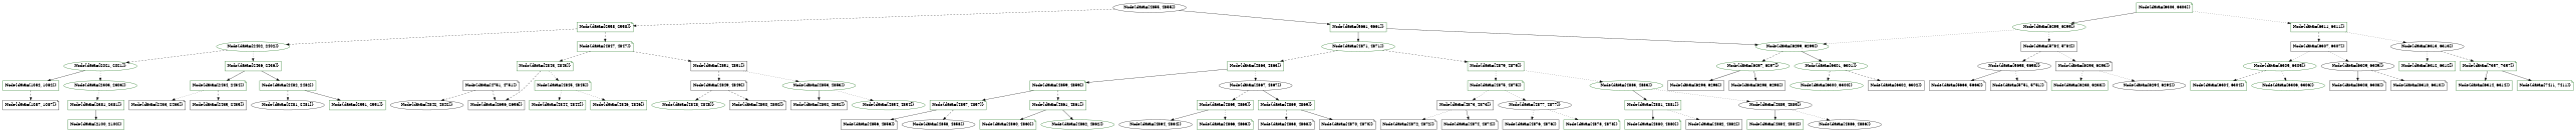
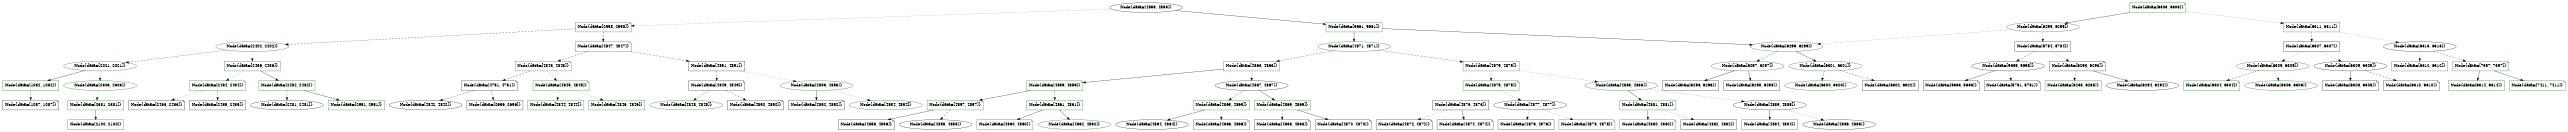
  digraph {
    node [color=darkgreen shape=note]
    edge [style=dotted]
    n1 [color=black label="Node{data=[4855, 4855]}" shape=ellipse]
    n2 [label="Node{data=[2558, 2558]}"]
    n3 [label="Node{data=[5661, 5661]}" shape=box]
    n4 [label="Node{data=[2402, 2402]}" shape=ellipse]
    n5 [label="Node{data=[4847, 4847]}"]
    n6 [label="Node{data=[4871, 4871]}" shape=ellipse]
    n7 [label="Node{data=[6299, 6299]}" shape=ellipse]
    n8 [label="Node{data=[2021, 2021]}" shape=ellipse]
    n9 [label="Node{data=[2436, 2436]}" shape=box]
    n10 [label="Node{data=[4843, 4843]}"]
    n11 [color=black label="Node{data=[4851, 4851]}" shape=box]
    n12 [label="Node{data=[1082, 1082]}" shape=box]
    n13 [label="Node{data=[2303, 2303]}" shape=ellipse]
    n14 [label="Node{data=[2434, 2434]}"]
    n15 [label="Node{data=[2482, 2482]}" shape=box]
    n16 [color=black label="Node{data=[1087, 1087]}"]
    n17 [label="Node{data=[2381, 2381]}" shape=box]
    n18 [label="Node{data=[2100, 2100]}" shape=box]
    n19 [color=black label="Node{data=[2433, 2433]}"]
    n20 [color=black label="Node{data=[2435, 2435]}" shape=box]
    n21 [color=black label="Node{data=[2481, 2481]}" shape=ellipse]
    n22 [label="Node{data=[2551, 2551]}" shape=box]
    n23 [color=black label="Node{data=[4751, 4751]}"]
    n24 [label="Node{data=[4845, 4845]}"]
    n25 [color=black label="Node{data=[4849, 4849]}"]
    n26 [label="Node{data=[4853, 4853]}" shape=ellipse]
    n27 [color=black label="Node{data=[2656, 2656]}" shape=box]
    n28 [color=black label="Node{data=[4842, 4842]}" shape=ellipse]
    n29 [label="Node{data=[4844, 4844]}" shape=box]
    n30 [label="Node{data=[4846, 4846]}" shape=box]
    n31 [label="Node{data=[4848, 4848]}" shape=ellipse]
    n32 [color=black label="Node{data=[4850, 4850]}"]
    n33 [color=black label="Node{data=[4852, 4852]}"]
    n34 [label="Node{data=[4854, 4854]}" shape=ellipse]
    n35 [label="Node{data=[4863, 4863]}" shape=box]
    n36 [label="Node{data=[4879, 4879]}" shape=box]
    n37 [label="Node{data=[6303, 6303]}"]
    n38 [label="Node{data=[6295, 6295]}" shape=ellipse]
    n39 [label="Node{data=[6311, 6311]}" shape=box]
    n40 [label="Node{data=[4859, 4859]}"]
    n41 [color=black label="Node{data=[4867, 4867]}" shape=ellipse]
    n42 [label="Node{data=[4875, 4875]}"]
    n43 [label="Node{data=[4883, 4883]}" shape=ellipse]
    n44 [label="Node{data=[4857, 4857]}"]
    n45 [label="Node{data=[4861, 4861]}" shape=box]
    n46 [label="Node{data=[4865, 4865]}" shape=box]
    n47 [label="Node{data=[4869, 4869]}" shape=box]
    n48 [color=black label="Node{data=[4856, 4856]}"]
    n49 [color=black label="Node{data=[4858, 4858]}" shape=ellipse]
    n50 [label="Node{data=[4860, 4860]}"]
    n51 [label="Node{data=[4862, 4862]}" shape=ellipse]
    n52 [color=black label="Node{data=[4864, 4864]}" shape=ellipse]
    n53 [label="Node{data=[4866, 4866]}"]
    n54 [color=black label="Node{data=[4868, 4868]}"]
    n55 [color=black label="Node{data=[4870, 4870]}"]
    n56 [color=black label="Node{data=[4873, 4873]}" shape=box]
    n57 [color=black label="Node{data=[4877, 4877]}" shape=ellipse]
    n58 [label="Node{data=[4881, 4881]}" shape=box]
    n59 [color=black label="Node{data=[4885, 4885]}" shape=ellipse]
    n60 [color=black label="Node{data=[4872, 4872]}"]
    n61 [color=black label="Node{data=[4874, 4874]}"]
    n62 [color=black label="Node{data=[4876, 4876]}" shape=box]
    n63 [label="Node{data=[4878, 4878]}"]
    n64 [label="Node{data=[4880, 4880]}"]
    n65 [color=black label="Node{data=[4882, 4882]}" shape=box]
    n66 [label="Node{data=[4884, 4884]}" shape=box]
    n67 [color=black label="Node{data=[4886, 4886]}" shape=ellipse]
    n68 [color=black label="Node{data=[5784, 5784]}" shape=box]
    n69 [color=black label="Node{data=[6307, 6307]}" shape=box]
    n70 [color=black label="Node{data=[6313, 6313]}" shape=ellipse]
    n71 [color=black label="Node{data=[5698, 5698]}" shape=ellipse]
    n72 [color=black label="Node{data=[6293, 6293]}"]
    n73 [label="Node{data=[6297, 6297]}" shape=ellipse]
    n74 [label="Node{data=[6301, 6301]}" shape=ellipse]
    n75 [color=black label="Node{data=[5663, 5663]}"]
    n76 [color=black label="Node{data=[5751, 5751]}"]
    n77 [label="Node{data=[6238, 6238]}" shape=box]
    n78 [color=black label="Node{data=[6294, 6294]}" shape=ellipse]
    n79 [color=black label="Node{data=[6296, 6296]}" shape=box]
    n80 [color=black label="Node{data=[6298, 6298]}" shape=box]
    n81 [label="Node{data=[6300, 6300]}" shape=ellipse]
    n82 [color=black label="Node{data=[6302, 6302]}" shape=box]
    n83 [label="Node{data=[6305, 6305]}" shape=ellipse]
    n84 [color=black label="Node{data=[6309, 6309]}" shape=ellipse]
    n85 [label="Node{data=[6312, 6312]}" shape=box]
    n86 [label="Node{data=[7357, 7357]}"]
    n87 [label="Node{data=[6304, 6304]}"]
    n88 [label="Node{data=[6306, 6306]}" shape=ellipse]
    n89 [color=black label="Node{data=[6308, 6308]}"]
    n90 [color=black label="Node{data=[6310, 6310]}"]
    n91 [label="Node{data=[6314, 6314]}" shape=box]
    n92 [label="Node{data=[7411, 7411]}"]
-   n1 -> n2 [style=dashed]
+   n1 -> n2
    n1 -> n3 [style=solid]
    n2 -> n4 [style=dashed]
    n2 -> n5 [style=dashed]
    n3 -> n6 [style=solid]
    n3 -> n7 [style=solid]
    n4 -> n8 [style=dashed]
    n4 -> n9
    n5 -> n10 [style=dashed]
    n5 -> n11 [style=dashed]
    n6 -> n35 [style=dashed]
    n6 -> n36 [style=dashed]
    n7 -> n73 [style=dashed]
    n7 -> n74 [style=solid]
    n8 -> n12 [style=solid]
    n8 -> n13
-   n9 -> n14 [style=solid]
+   n9 -> n14
    n9 -> n15 [style=solid]
-   n10 -> n27 [style=dashed]
+   n10 -> n23 [style=dashed]
    n10 -> n24
    n11 -> n25 [style=dashed]
    n11 -> n26
    n12 -> n16 [style=dashed]
    n13 -> n17
    n14 -> n19
    n14 -> n20 [style=dashed]
    n15 -> n21 [style=dashed]
    n15 -> n22 [style=solid]
    n17 -> n18 [style=solid]
    n23 -> n27 [style=dashed]
    n23 -> n28 [style=dashed]
    n24 -> n29
    n24 -> n30
    n25 -> n31 [style=dashed]
    n25 -> n32 [style=dashed]
    n26 -> n33 [style=solid]
    n26 -> n34
    n35 -> n40 [style=solid]
    n35 -> n41
    n36 -> n42
    n36 -> n43
    n37 -> n38 [style=solid]
    n37 -> n39
    n38 -> n7
    n38 -> n68
    n39 -> n69 [style=dashed]
    n39 -> n70
    n40 -> n44 [style=solid]
    n40 -> n45 [style=dashed]
    n41 -> n46 [style=dashed]
    n41 -> n47 [style=solid]
-   n42 -> n56
    n42 -> n57
    n43 -> n58 [style=solid]
    n43 -> n59
    n44 -> n48 [style=solid]
    n44 -> n49 [style=dashed]
    n45 -> n50 [style=solid]
    n45 -> n51 [style=solid]
    n46 -> n52 [style=solid]
    n46 -> n53
    n47 -> n54 [style=dashed]
    n47 -> n55 [style=solid]
    n56 -> n60
    n56 -> n61 [style=solid]
    n57 -> n62
    n57 -> n63
    n58 -> n64 [style=solid]
    n58 -> n65
    n59 -> n66 [style=solid]
    n59 -> n67
    n68 -> n71 [style=dashed]
    n68 -> n72
    n69 -> n83
    n69 -> n84
    n70 -> n85
    n70 -> n86 [style=dashed]
    n71 -> n75 [style=solid]
    n71 -> n76
    n72 -> n77
-   n72 -> n78
+   n72 -> n78 [style=solid]
    n73 -> n79 [style=solid]
    n73 -> n80 [style=solid]
    n74 -> n81 [style=dashed]
    n74 -> n82 [style=dashed]
    n83 -> n87 [style=dashed]
    n83 -> n88
    n84 -> n89 [style=solid]
    n84 -> n90 [style=dashed]
    n86 -> n91 [style=solid]
    n86 -> n92 [style=solid]
  }
